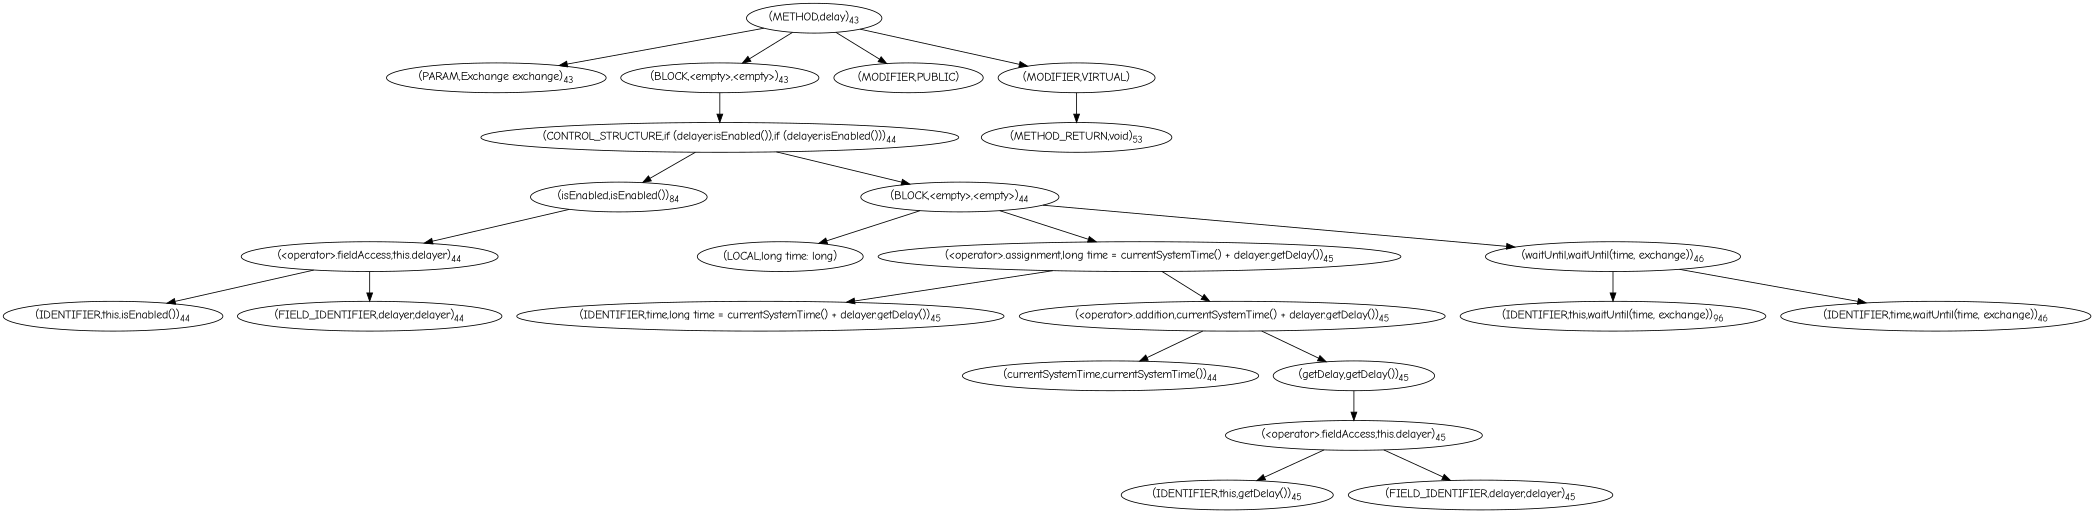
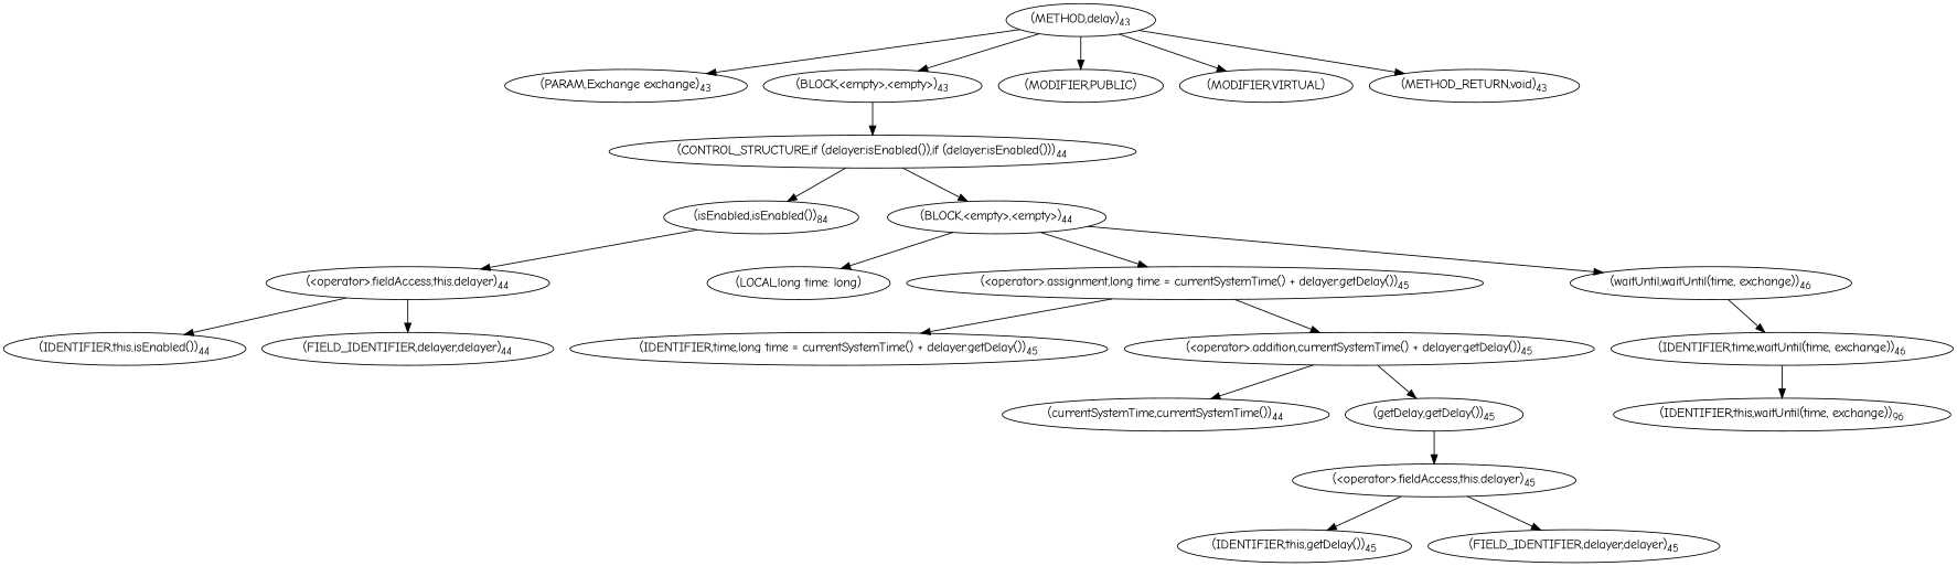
  digraph {
    fontname="Comic Neue"
    node [fontname="Comic Neue"]
    edge [fontname="Comic Neue"]
    n1 [label=<(METHOD,delay)<SUB>43</SUB>>]
    n2 [label=<(PARAM,Exchange exchange)<SUB>43</SUB>>]
    n3 [label=<(BLOCK,&lt;empty&gt;,&lt;empty&gt;)<SUB>43</SUB>>]
    n4 [label=<(MODIFIER,PUBLIC)>]
    n5 [label=<(MODIFIER,VIRTUAL)>]
-   n6 [label=<(METHOD_RETURN,void)<SUB>53</SUB>>]
+   n6 [label=<(METHOD_RETURN,void)<SUB>43</SUB>>]
    n7 [label=<(CONTROL_STRUCTURE,if (delayer.isEnabled()),if (delayer.isEnabled()))<SUB>44</SUB>>]
    n8 [label=<(isEnabled,isEnabled())<SUB>84</SUB>>]
    n9 [label=<(BLOCK,&lt;empty&gt;,&lt;empty&gt;)<SUB>44</SUB>>]
    n10 [label=<(&lt;operator&gt;.fieldAccess,this.delayer)<SUB>44</SUB>>]
    n11 [label=<(LOCAL,long time: long)>]
    n12 [label=<(&lt;operator&gt;.assignment,long time = currentSystemTime() + delayer.getDelay())<SUB>45</SUB>>]
    n13 [label=<(waitUntil,waitUntil(time, exchange))<SUB>46</SUB>>]
    n14 [label=<(IDENTIFIER,this,isEnabled())<SUB>44</SUB>>]
    n15 [label=<(FIELD_IDENTIFIER,delayer,delayer)<SUB>44</SUB>>]
    n16 [label=<(IDENTIFIER,time,long time = currentSystemTime() + delayer.getDelay())<SUB>45</SUB>>]
    n17 [label=<(&lt;operator&gt;.addition,currentSystemTime() + delayer.getDelay())<SUB>45</SUB>>]
    n18 [label=<(IDENTIFIER,this,waitUntil(time, exchange))<SUB>96</SUB>>]
    n19 [label=<(IDENTIFIER,time,waitUntil(time, exchange))<SUB>46</SUB>>]
    n20 [label=<(currentSystemTime,currentSystemTime())<SUB>44</SUB>>]
    n21 [label=<(getDelay,getDelay())<SUB>45</SUB>>]
    n22 [label=<(&lt;operator&gt;.fieldAccess,this.delayer)<SUB>45</SUB>>]
    n23 [label=<(IDENTIFIER,this,getDelay())<SUB>45</SUB>>]
    n24 [label=<(FIELD_IDENTIFIER,delayer,delayer)<SUB>45</SUB>>]
    n1 -> n2
    n1 -> n3
    n1 -> n4
    n1 -> n5
-   n5 -> n6
+   n1 -> n6
    n3 -> n7
    n7 -> n8
    n7 -> n9
    n8 -> n10
    n9 -> n11
    n9 -> n12
    n9 -> n13
    n10 -> n14
    n10 -> n15
    n12 -> n16
    n12 -> n17
-   n13 -> n18
+   n19 -> n18
    n13 -> n19
    n17 -> n20
    n17 -> n21
    n21 -> n22
    n22 -> n23
    n22 -> n24
  }
